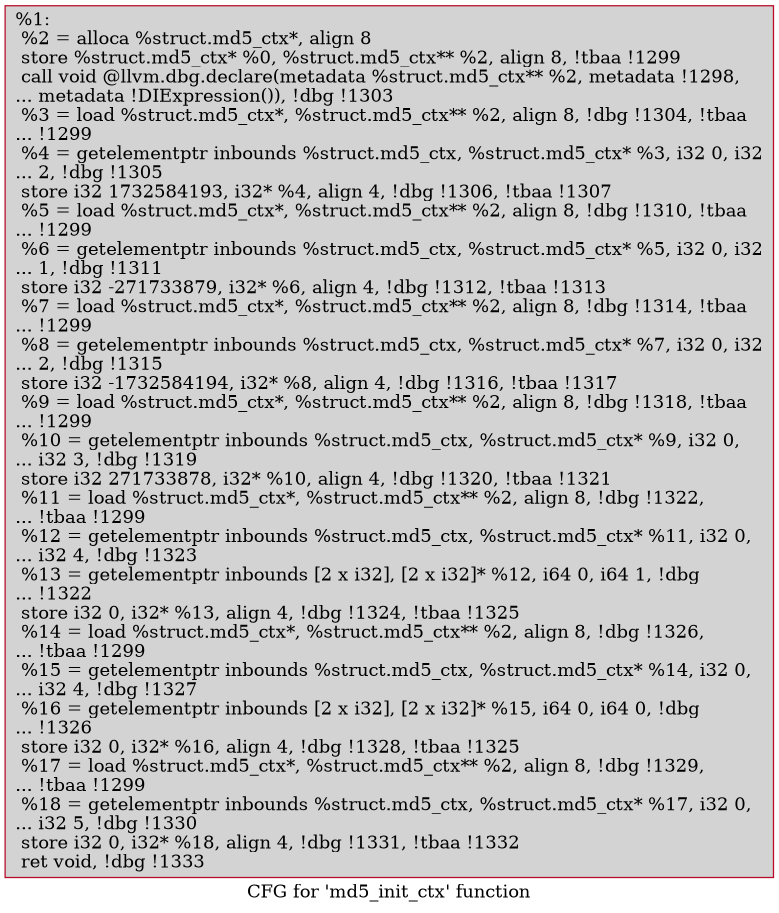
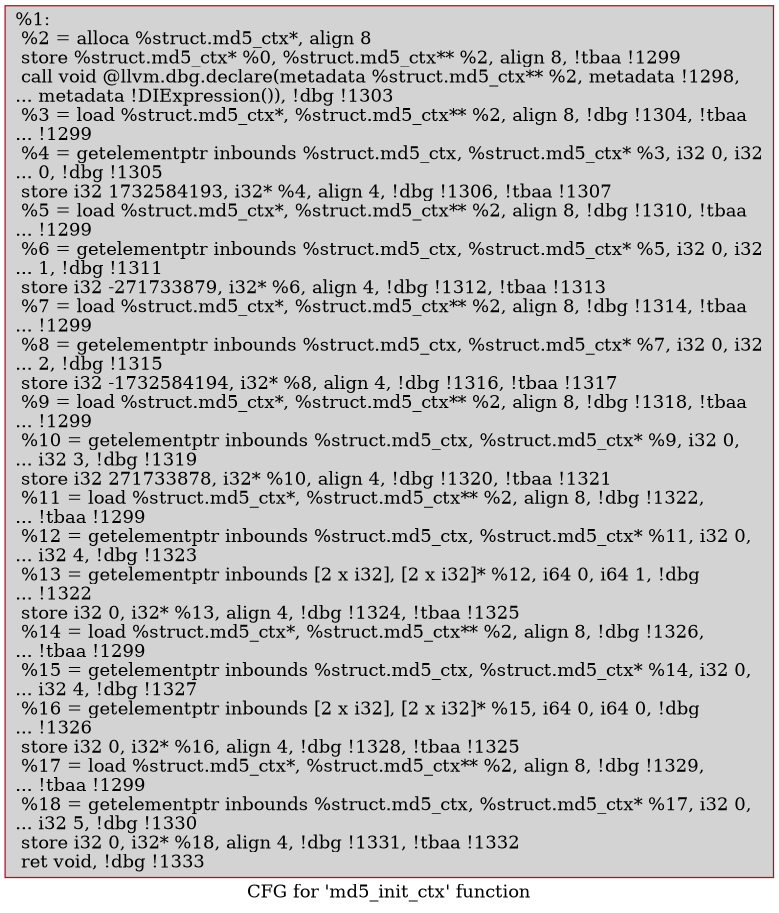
  digraph {
    label="CFG for 'md5_init_ctx' function"
-   n1 [color="#b70d28ff" fillcolor=lightgrey label="{%1:\l  %2 = alloca %struct.md5_ctx*, align 8\l  store %struct.md5_ctx* %0, %struct.md5_ctx** %2, align 8, !tbaa !1299\l  call void @llvm.dbg.declare(metadata %struct.md5_ctx** %2, metadata !1298,\l... metadata !DIExpression()), !dbg !1303\l  %3 = load %struct.md5_ctx*, %struct.md5_ctx** %2, align 8, !dbg !1304, !tbaa\l... !1299\l  %4 = getelementptr inbounds %struct.md5_ctx, %struct.md5_ctx* %3, i32 0, i32\l... 2, !dbg !1305\l  store i32 1732584193, i32* %4, align 4, !dbg !1306, !tbaa !1307\l  %5 = load %struct.md5_ctx*, %struct.md5_ctx** %2, align 8, !dbg !1310, !tbaa\l... !1299\l  %6 = getelementptr inbounds %struct.md5_ctx, %struct.md5_ctx* %5, i32 0, i32\l... 1, !dbg !1311\l  store i32 -271733879, i32* %6, align 4, !dbg !1312, !tbaa !1313\l  %7 = load %struct.md5_ctx*, %struct.md5_ctx** %2, align 8, !dbg !1314, !tbaa\l... !1299\l  %8 = getelementptr inbounds %struct.md5_ctx, %struct.md5_ctx* %7, i32 0, i32\l... 2, !dbg !1315\l  store i32 -1732584194, i32* %8, align 4, !dbg !1316, !tbaa !1317\l  %9 = load %struct.md5_ctx*, %struct.md5_ctx** %2, align 8, !dbg !1318, !tbaa\l... !1299\l  %10 = getelementptr inbounds %struct.md5_ctx, %struct.md5_ctx* %9, i32 0,\l... i32 3, !dbg !1319\l  store i32 271733878, i32* %10, align 4, !dbg !1320, !tbaa !1321\l  %11 = load %struct.md5_ctx*, %struct.md5_ctx** %2, align 8, !dbg !1322,\l... !tbaa !1299\l  %12 = getelementptr inbounds %struct.md5_ctx, %struct.md5_ctx* %11, i32 0,\l... i32 4, !dbg !1323\l  %13 = getelementptr inbounds [2 x i32], [2 x i32]* %12, i64 0, i64 1, !dbg\l... !1322\l  store i32 0, i32* %13, align 4, !dbg !1324, !tbaa !1325\l  %14 = load %struct.md5_ctx*, %struct.md5_ctx** %2, align 8, !dbg !1326,\l... !tbaa !1299\l  %15 = getelementptr inbounds %struct.md5_ctx, %struct.md5_ctx* %14, i32 0,\l... i32 4, !dbg !1327\l  %16 = getelementptr inbounds [2 x i32], [2 x i32]* %15, i64 0, i64 0, !dbg\l... !1326\l  store i32 0, i32* %16, align 4, !dbg !1328, !tbaa !1325\l  %17 = load %struct.md5_ctx*, %struct.md5_ctx** %2, align 8, !dbg !1329,\l... !tbaa !1299\l  %18 = getelementptr inbounds %struct.md5_ctx, %struct.md5_ctx* %17, i32 0,\l... i32 5, !dbg !1330\l  store i32 0, i32* %18, align 4, !dbg !1331, !tbaa !1332\l  ret void, !dbg !1333\l}" shape=record style=filled]
+   n1 [color="#b70d28ff" fillcolor=lightgrey label="{%1:\l  %2 = alloca %struct.md5_ctx*, align 8\l  store %struct.md5_ctx* %0, %struct.md5_ctx** %2, align 8, !tbaa !1299\l  call void @llvm.dbg.declare(metadata %struct.md5_ctx** %2, metadata !1298,\l... metadata !DIExpression()), !dbg !1303\l  %3 = load %struct.md5_ctx*, %struct.md5_ctx** %2, align 8, !dbg !1304, !tbaa\l... !1299\l  %4 = getelementptr inbounds %struct.md5_ctx, %struct.md5_ctx* %3, i32 0, i32\l... 0, !dbg !1305\l  store i32 1732584193, i32* %4, align 4, !dbg !1306, !tbaa !1307\l  %5 = load %struct.md5_ctx*, %struct.md5_ctx** %2, align 8, !dbg !1310, !tbaa\l... !1299\l  %6 = getelementptr inbounds %struct.md5_ctx, %struct.md5_ctx* %5, i32 0, i32\l... 1, !dbg !1311\l  store i32 -271733879, i32* %6, align 4, !dbg !1312, !tbaa !1313\l  %7 = load %struct.md5_ctx*, %struct.md5_ctx** %2, align 8, !dbg !1314, !tbaa\l... !1299\l  %8 = getelementptr inbounds %struct.md5_ctx, %struct.md5_ctx* %7, i32 0, i32\l... 2, !dbg !1315\l  store i32 -1732584194, i32* %8, align 4, !dbg !1316, !tbaa !1317\l  %9 = load %struct.md5_ctx*, %struct.md5_ctx** %2, align 8, !dbg !1318, !tbaa\l... !1299\l  %10 = getelementptr inbounds %struct.md5_ctx, %struct.md5_ctx* %9, i32 0,\l... i32 3, !dbg !1319\l  store i32 271733878, i32* %10, align 4, !dbg !1320, !tbaa !1321\l  %11 = load %struct.md5_ctx*, %struct.md5_ctx** %2, align 8, !dbg !1322,\l... !tbaa !1299\l  %12 = getelementptr inbounds %struct.md5_ctx, %struct.md5_ctx* %11, i32 0,\l... i32 4, !dbg !1323\l  %13 = getelementptr inbounds [2 x i32], [2 x i32]* %12, i64 0, i64 1, !dbg\l... !1322\l  store i32 0, i32* %13, align 4, !dbg !1324, !tbaa !1325\l  %14 = load %struct.md5_ctx*, %struct.md5_ctx** %2, align 8, !dbg !1326,\l... !tbaa !1299\l  %15 = getelementptr inbounds %struct.md5_ctx, %struct.md5_ctx* %14, i32 0,\l... i32 4, !dbg !1327\l  %16 = getelementptr inbounds [2 x i32], [2 x i32]* %15, i64 0, i64 0, !dbg\l... !1326\l  store i32 0, i32* %16, align 4, !dbg !1328, !tbaa !1325\l  %17 = load %struct.md5_ctx*, %struct.md5_ctx** %2, align 8, !dbg !1329,\l... !tbaa !1299\l  %18 = getelementptr inbounds %struct.md5_ctx, %struct.md5_ctx* %17, i32 0,\l... i32 5, !dbg !1330\l  store i32 0, i32* %18, align 4, !dbg !1331, !tbaa !1332\l  ret void, !dbg !1333\l}" shape=record style=filled]
  }
